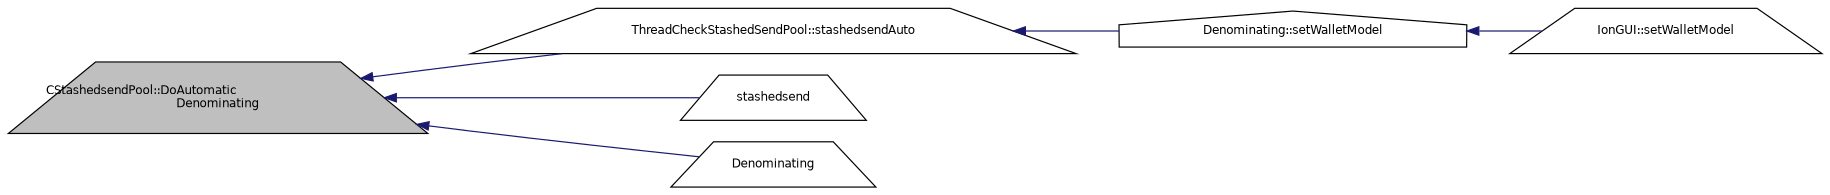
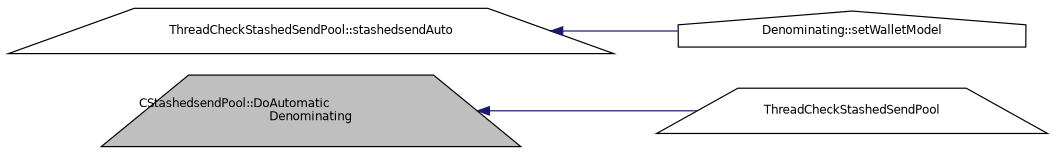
  digraph {
    fontname="DejaVu Sans"
    rankdir=LR
    node [color=black fillcolor=white fontname="DejaVu Sans" fontsize=10 shape=trapezium style=filled]
    edge [color=midnightblue dir=back fontname="DejaVu Sans" fontsize=10 labelfontname=Helvetica labelfontsize=10 style=solid]
    n1 [fillcolor=grey75 fontcolor=black height=0.2 label="CStashedsendPool::DoAutomatic\lDenominating" width=0.4]
    n2 [height=0.2 label="ThreadCheckStashedSendPool::stashedsendAuto" width=0.4]
-   n3 [height=0.2 label=stashedsend width=0.4]
-   n4 [height=0.2 label=Denominating width=0.4]
+   n4 [height=0.2 label=ThreadCheckStashedSendPool width=0.4]
    n5 [height=0.2 label="Denominating::setWalletModel" shape=house width=0.4]
-   n6 [height=0.2 label="IonGUI::setWalletModel" width=0.4]
-   n1 -> n2
-   n1 -> n3
    n1 -> n4
    n2 -> n5
-   n5 -> n6
  }
